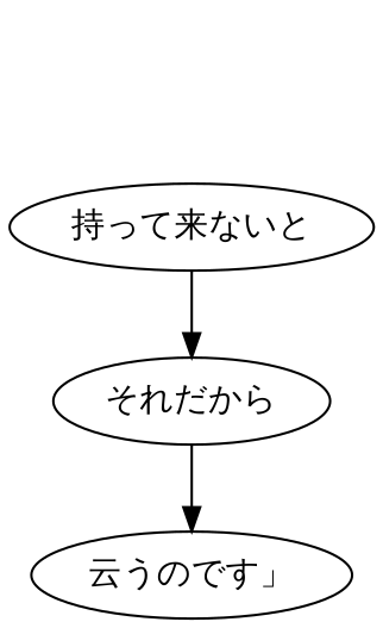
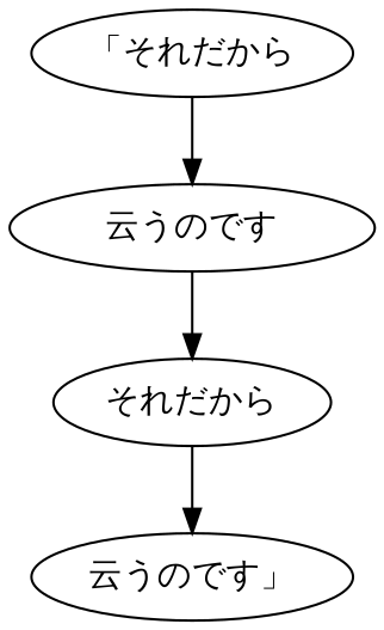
  digraph {
-   n2 [label="持って来ないと"]
+   n1 [label="「それだから"]
+   n2 [label="云うのです"]
    n3 [label="それだから"]
    n4 [label="云うのです」"]
+   n1 -> n2
    n2 -> n3
    n3 -> n4
  }
